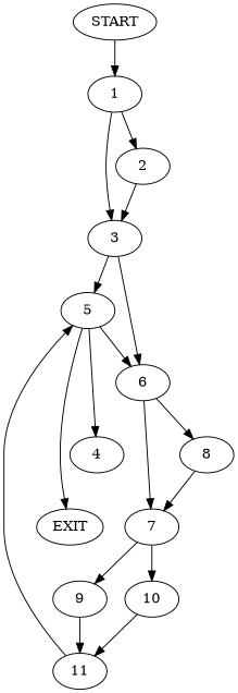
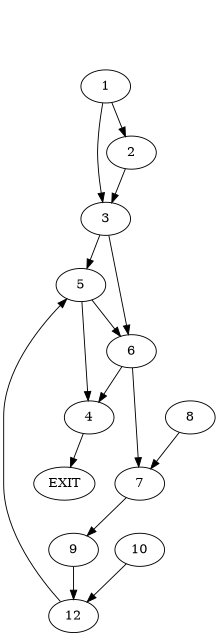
  digraph {
-   n1 [label=START]
    1
    2
    3
    n5 [label=EXIT]
    5
    6
    4
    7
    8
    9
    10
-   11
-   n1 -> 1
+   11 [label=12]
    1 -> 2
    1 -> 3
    2 -> 3
    3 -> 5
    3 -> 6
    5 -> 6
    5 -> 4
    6 -> 7
-   6 -> 8
-   5 -> n5
+   6 -> 4
+   4 -> n5
    7 -> 9
-   7 -> 10
    8 -> 7
    9 -> 11
    10 -> 11
    11 -> 5
  }
